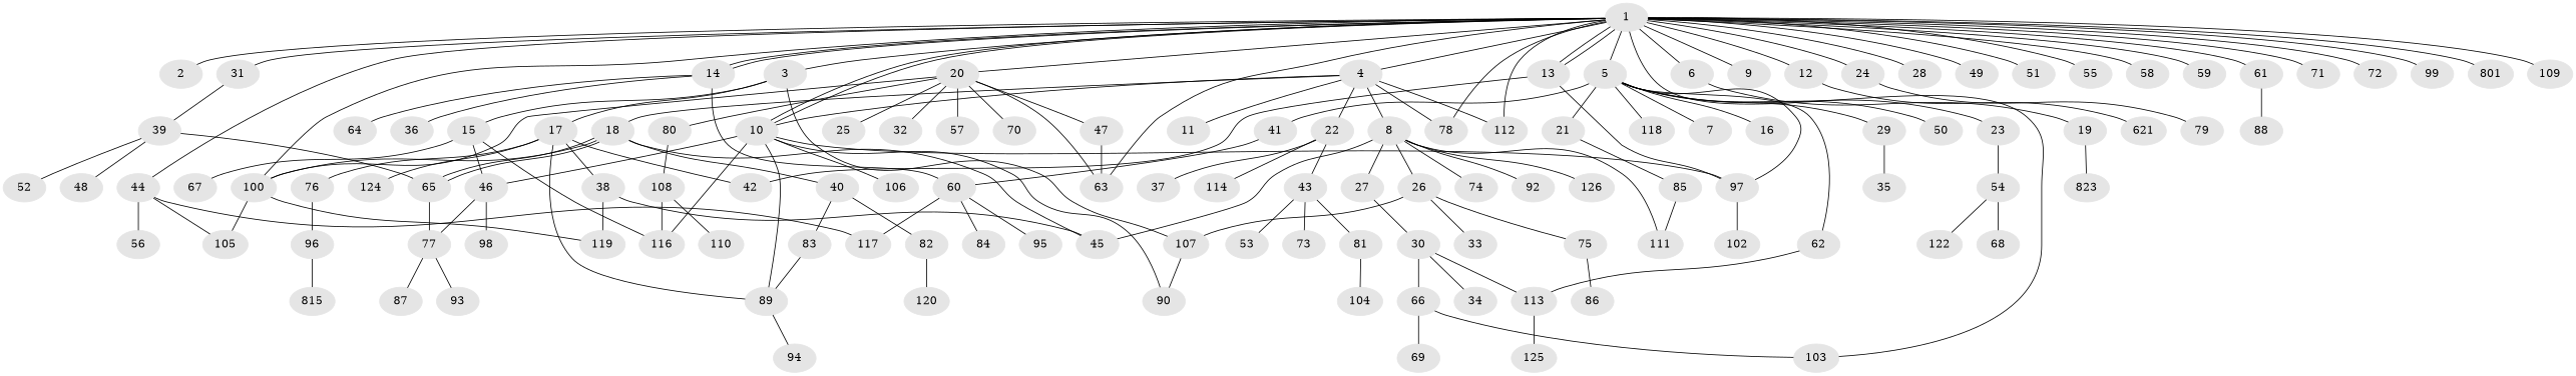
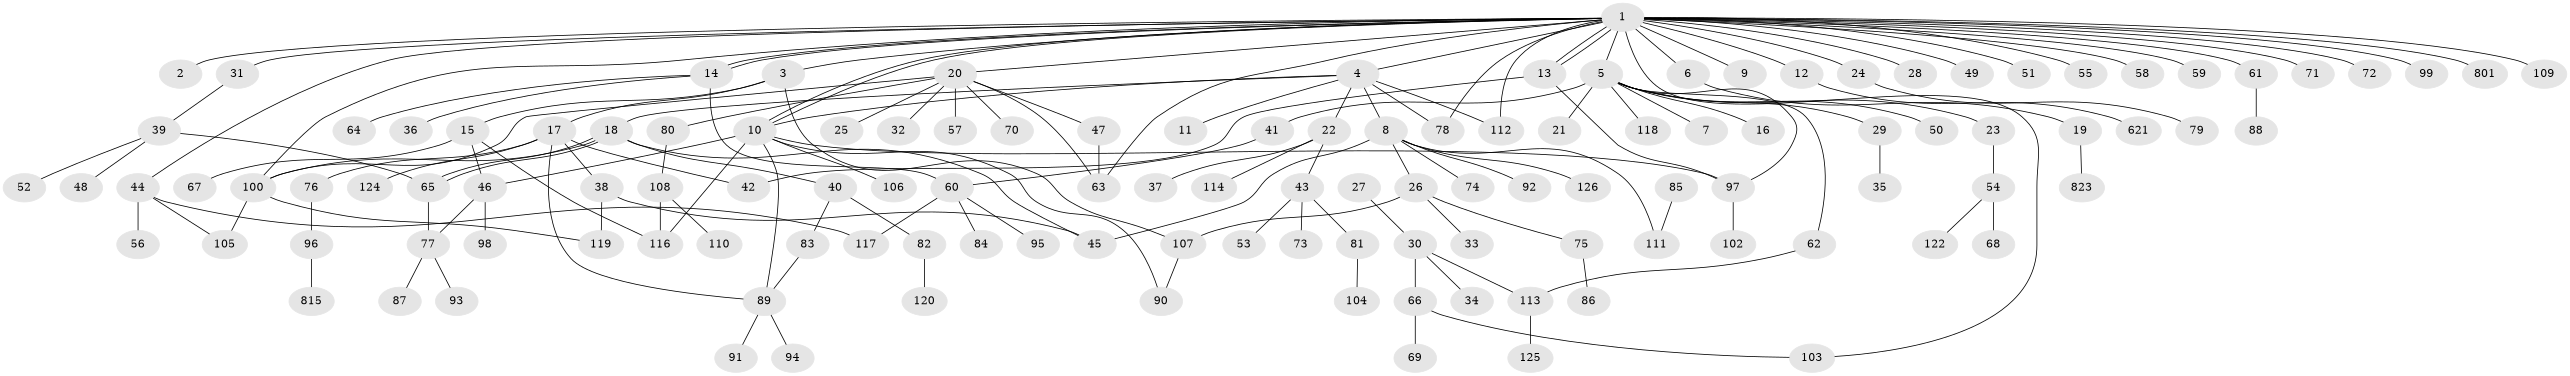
  graph {
    node [color=gray90 style=filled]
    1
    2
    3
    4
    5
    6
    9
    10
    12
    13
    14
    20
    24
    28
    31
    44
    49
    51
    55
    58
    59
    61
    63
    71
    72
    78
    99
    100
    n29 [label=801]
    103
    109
    112
    15
    17
    107
    8
    11
    18
    22
    7
    16
    21
    23
    29
    41
    50
    62
    97
    118
    19
    46
    89
    90
    106
    116
    n56 [label=621]
    42
    36
    60
    64
    25
    32
    47
    57
    70
    80
    79
    39
    56
    105
    117
    88
    119
    67
    38
    76
    124
    26
    27
    45
    74
    92
    111
    126
    40
    65
    37
    43
    114
    85
    54
    35
    113
    102
    n95 [label=823]
    33
    75
    30
    77
    98
+   91
    94
    84
    95
    96
    82
    83
    108
    53
    73
    81
    68
    122
    86
    34
    66
    69
    125
    48
    52
    120
    104
    87
    93
    n125 [label=815]
    110
    1 -- 2
    1 -- 3
    1 -- 4
    1 -- 5
    1 -- 6
    1 -- 9
    1 -- 10
    1 -- 10
    1 -- 12
    1 -- 13
    1 -- 13
    1 -- 14
    1 -- 14
    1 -- 20
    1 -- 24
    1 -- 28
    1 -- 31
    1 -- 44
    1 -- 49
    1 -- 51
    1 -- 55
    1 -- 58
    1 -- 59
    1 -- 61
    1 -- 63
    1 -- 71
    1 -- 72
    1 -- 78
    1 -- 99
    1 -- 100
    1 -- n29
    1 -- 103
    1 -- 109
    1 -- 112
    3 -- 15
    3 -- 17
    3 -- 107
    4 -- 10
    4 -- 78
    4 -- 112
    4 -- 8
    4 -- 11
    4 -- 18
    4 -- 22
    5 -- 7
    5 -- 16
    5 -- 21
    5 -- 23
    5 -- 29
    5 -- 41
    5 -- 50
    5 -- 62
    5 -- 97
    5 -- 118
    6 -- 19
    10 -- 97
    10 -- 46
    10 -- 89
    10 -- 90
    10 -- 106
    10 -- 116
    12 -- n56
    13 -- 97
    13 -- 42
    14 -- 36
    14 -- 60
    14 -- 64
    20 -- 63
    20 -- 100
    20 -- 25
    20 -- 32
    20 -- 47
    20 -- 57
    20 -- 70
    20 -- 80
    24 -- 79
    31 -- 39
    44 -- 56
    44 -- 105
    44 -- 117
    61 -- 88
    100 -- 105
    100 -- 119
    15 -- 46
    15 -- 116
    15 -- 67
    17 -- 89
    17 -- 42
    17 -- 38
    17 -- 76
    17 -- 124
    107 -- 90
    8 -- 26
-   8 -- 27
    8 -- 45
    8 -- 74
    8 -- 92
    8 -- 111
    8 -- 126
    18 -- 100
    18 -- 45
    18 -- 40
    18 -- 65
    18 -- 65
    22 -- 37
    22 -- 43
    22 -- 114
-   21 -- 85
    23 -- 54
    29 -- 35
    41 -- 60
    62 -- 113
    97 -- 102
    19 -- n95
    46 -- 77
    46 -- 98
+   89 -- 91
    89 -- 94
    60 -- 117
    60 -- 84
    60 -- 95
    47 -- 63
    80 -- 108
    39 -- 65
    39 -- 48
    39 -- 52
    38 -- 119
    38 -- 45
    76 -- 96
    26 -- 107
    26 -- 33
    26 -- 75
    27 -- 30
    40 -- 82
    40 -- 83
    65 -- 77
    43 -- 53
    43 -- 73
    43 -- 81
    85 -- 111
    54 -- 68
    54 -- 122
    113 -- 125
    75 -- 86
    30 -- 113
    30 -- 34
    30 -- 66
    77 -- 87
    77 -- 93
    96 -- n125
    82 -- 120
    83 -- 89
    108 -- 116
    108 -- 110
    81 -- 104
    66 -- 103
    66 -- 69
  }
